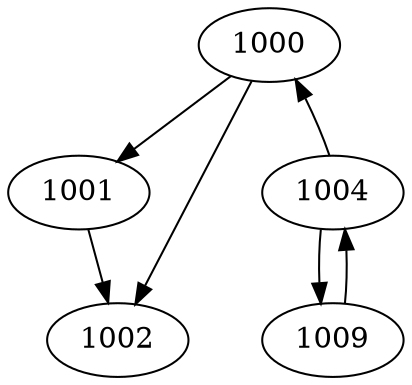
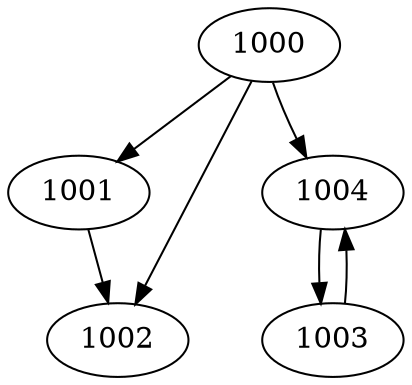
  strict digraph {
    1000
    1001
    1002
    1004
-   1003 [label=1009]
+   1003
    1000 -> 1001
    1000 -> 1002
-   1004 -> 1000
+   1000 -> 1004
    1001 -> 1002
    1004 -> 1003
    1003 -> 1004
  }
